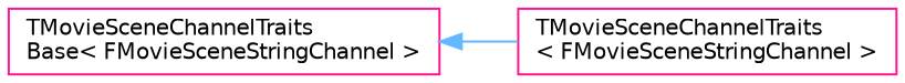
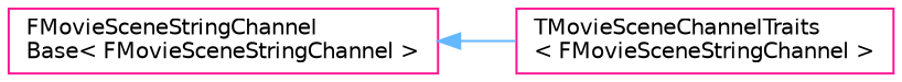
  digraph {
    rankdir=LR
    node [color=deeppink fillcolor=white fontname=Helvetica fontsize=10 shape=box style=filled]
-   n1 [height=0.2 label="TMovieSceneChannelTraits\lBase\< FMovieSceneStringChannel \>" width=0.4]
+   n1 [height=0.2 label="FMovieSceneStringChannel\lBase\< FMovieSceneStringChannel \>" width=0.4]
    n2 [height=0.2 label="TMovieSceneChannelTraits\l\< FMovieSceneStringChannel \>" width=0.4]
    n1 -> n2 [color=steelblue1 dir=back fontname=Helvetica fontsize=10 labelfontname=Helvetica labelfontsize=10 style=solid]
  }
